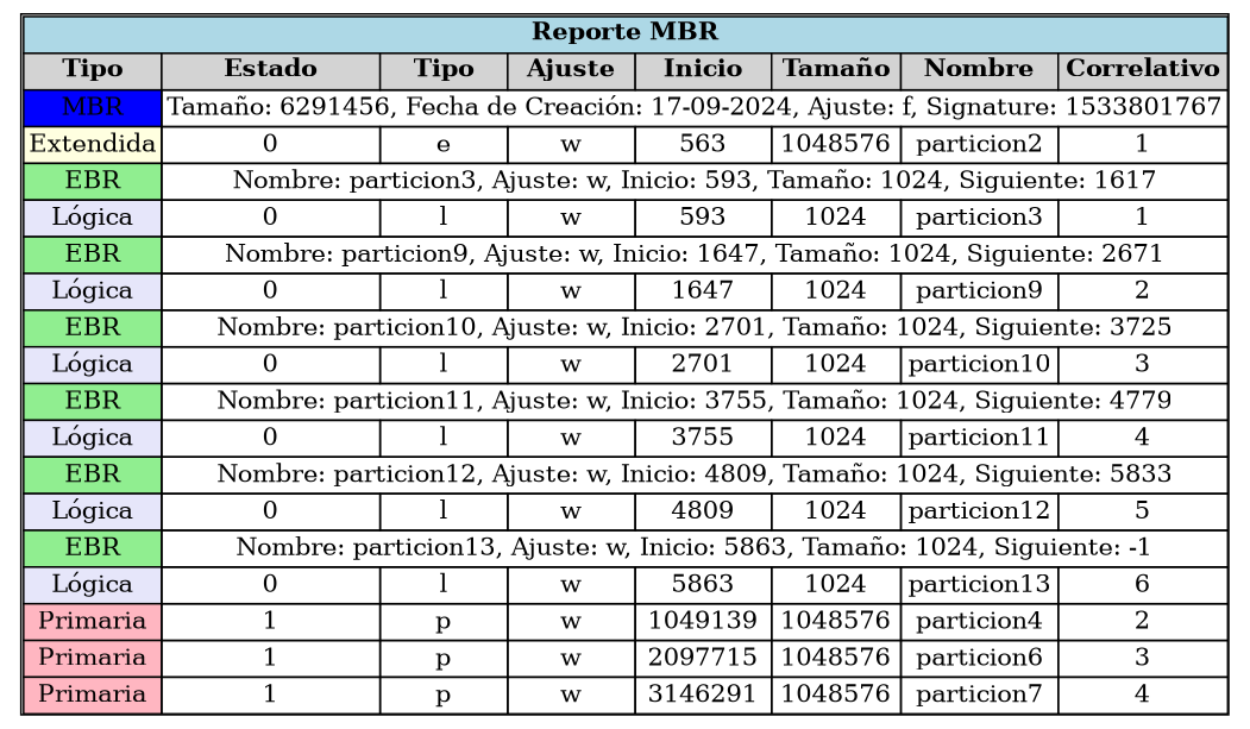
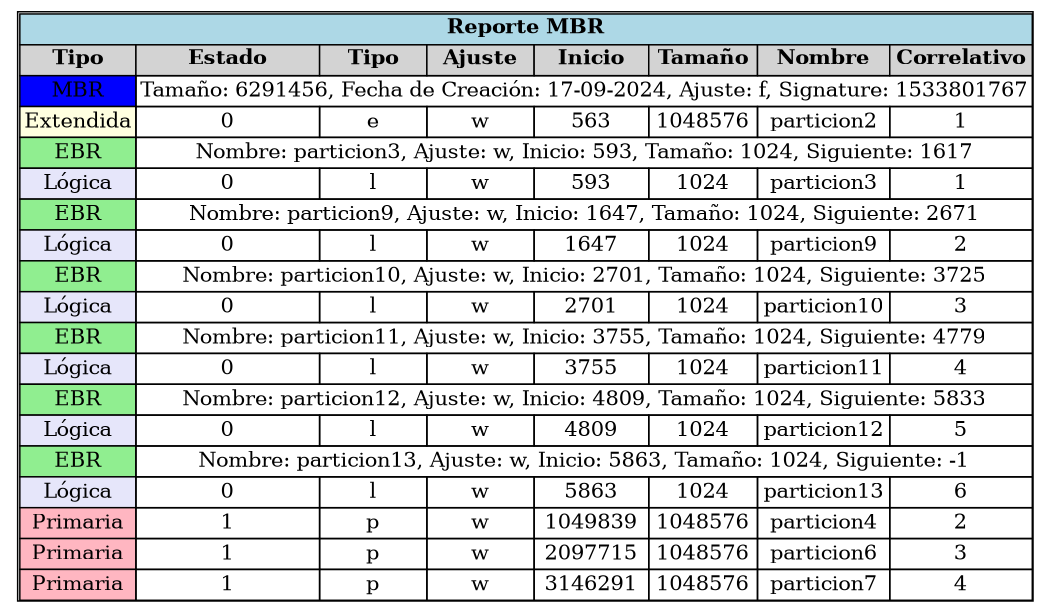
  digraph {
-   n1 [label=< <table border='1' cellborder='1' cellspacing='0'> <tr><td colspan='8' bgcolor='lightblue'><b>Reporte MBR</b></td></tr> <tr><td bgcolor='lightgray'><b>Tipo</b></td><td bgcolor='lightgray'><b>Estado</b></td><td bgcolor='lightgray'><b>Tipo</b></td><td bgcolor='lightgray'><b>Ajuste</b></td><td bgcolor='lightgray'><b>Inicio</b></td><td bgcolor='lightgray'><b>Tamaño</b></td><td bgcolor='lightgray'><b>Nombre</b></td><td bgcolor='lightgray'><b>Correlativo</b></td></tr> <tr><td bgcolor='blue'>MBR</td><td colspan='7'>Tamaño: 6291456, Fecha de Creación: 17-09-2024, Ajuste: f, Signature: 1533801767</td></tr> <tr><td bgcolor='lightyellow'>Extendida</td><td>0</td><td>e</td><td>w</td><td>563</td><td>1048576</td><td>particion2</td><td>1</td></tr> <tr><td bgcolor='lightgreen'>EBR</td><td colspan='7'>Nombre: particion3, Ajuste: w, Inicio: 593, Tamaño: 1024, Siguiente: 1617</td></tr> <tr><td bgcolor='lavender'>Lógica</td><td>0</td><td>l</td><td>w</td><td>593</td><td>1024</td><td>particion3</td><td>1</td></tr> <tr><td bgcolor='lightgreen'>EBR</td><td colspan='7'>Nombre: particion9, Ajuste: w, Inicio: 1647, Tamaño: 1024, Siguiente: 2671</td></tr> <tr><td bgcolor='lavender'>Lógica</td><td>0</td><td>l</td><td>w</td><td>1647</td><td>1024</td><td>particion9</td><td>2</td></tr> <tr><td bgcolor='lightgreen'>EBR</td><td colspan='7'>Nombre: particion10, Ajuste: w, Inicio: 2701, Tamaño: 1024, Siguiente: 3725</td></tr> <tr><td bgcolor='lavender'>Lógica</td><td>0</td><td>l</td><td>w</td><td>2701</td><td>1024</td><td>particion10</td><td>3</td></tr> <tr><td bgcolor='lightgreen'>EBR</td><td colspan='7'>Nombre: particion11, Ajuste: w, Inicio: 3755, Tamaño: 1024, Siguiente: 4779</td></tr> <tr><td bgcolor='lavender'>Lógica</td><td>0</td><td>l</td><td>w</td><td>3755</td><td>1024</td><td>particion11</td><td>4</td></tr> <tr><td bgcolor='lightgreen'>EBR</td><td colspan='7'>Nombre: particion12, Ajuste: w, Inicio: 4809, Tamaño: 1024, Siguiente: 5833</td></tr> <tr><td bgcolor='lavender'>Lógica</td><td>0</td><td>l</td><td>w</td><td>4809</td><td>1024</td><td>particion12</td><td>5</td></tr> <tr><td bgcolor='lightgreen'>EBR</td><td colspan='7'>Nombre: particion13, Ajuste: w, Inicio: 5863, Tamaño: 1024, Siguiente: -1</td></tr> <tr><td bgcolor='lavender'>Lógica</td><td>0</td><td>l</td><td>w</td><td>5863</td><td>1024</td><td>particion13</td><td>6</td></tr> <tr><td bgcolor='lightpink'>Primaria</td><td>1</td><td>p</td><td>w</td><td>1049139</td><td>1048576</td><td>particion4</td><td>2</td></tr> <tr><td bgcolor='lightpink'>Primaria</td><td>1</td><td>p</td><td>w</td><td>2097715</td><td>1048576</td><td>particion6</td><td>3</td></tr> <tr><td bgcolor='lightpink'>Primaria</td><td>1</td><td>p</td><td>w</td><td>3146291</td><td>1048576</td><td>particion7</td><td>4</td></tr> </table> > shape=plaintext]
+   n1 [label=< <table border='1' cellborder='1' cellspacing='0'> <tr><td colspan='8' bgcolor='lightblue'><b>Reporte MBR</b></td></tr> <tr><td bgcolor='lightgray'><b>Tipo</b></td><td bgcolor='lightgray'><b>Estado</b></td><td bgcolor='lightgray'><b>Tipo</b></td><td bgcolor='lightgray'><b>Ajuste</b></td><td bgcolor='lightgray'><b>Inicio</b></td><td bgcolor='lightgray'><b>Tamaño</b></td><td bgcolor='lightgray'><b>Nombre</b></td><td bgcolor='lightgray'><b>Correlativo</b></td></tr> <tr><td bgcolor='blue'>MBR</td><td colspan='7'>Tamaño: 6291456, Fecha de Creación: 17-09-2024, Ajuste: f, Signature: 1533801767</td></tr> <tr><td bgcolor='lightyellow'>Extendida</td><td>0</td><td>e</td><td>w</td><td>563</td><td>1048576</td><td>particion2</td><td>1</td></tr> <tr><td bgcolor='lightgreen'>EBR</td><td colspan='7'>Nombre: particion3, Ajuste: w, Inicio: 593, Tamaño: 1024, Siguiente: 1617</td></tr> <tr><td bgcolor='lavender'>Lógica</td><td>0</td><td>l</td><td>w</td><td>593</td><td>1024</td><td>particion3</td><td>1</td></tr> <tr><td bgcolor='lightgreen'>EBR</td><td colspan='7'>Nombre: particion9, Ajuste: w, Inicio: 1647, Tamaño: 1024, Siguiente: 2671</td></tr> <tr><td bgcolor='lavender'>Lógica</td><td>0</td><td>l</td><td>w</td><td>1647</td><td>1024</td><td>particion9</td><td>2</td></tr> <tr><td bgcolor='lightgreen'>EBR</td><td colspan='7'>Nombre: particion10, Ajuste: w, Inicio: 2701, Tamaño: 1024, Siguiente: 3725</td></tr> <tr><td bgcolor='lavender'>Lógica</td><td>0</td><td>l</td><td>w</td><td>2701</td><td>1024</td><td>particion10</td><td>3</td></tr> <tr><td bgcolor='lightgreen'>EBR</td><td colspan='7'>Nombre: particion11, Ajuste: w, Inicio: 3755, Tamaño: 1024, Siguiente: 4779</td></tr> <tr><td bgcolor='lavender'>Lógica</td><td>0</td><td>l</td><td>w</td><td>3755</td><td>1024</td><td>particion11</td><td>4</td></tr> <tr><td bgcolor='lightgreen'>EBR</td><td colspan='7'>Nombre: particion12, Ajuste: w, Inicio: 4809, Tamaño: 1024, Siguiente: 5833</td></tr> <tr><td bgcolor='lavender'>Lógica</td><td>0</td><td>l</td><td>w</td><td>4809</td><td>1024</td><td>particion12</td><td>5</td></tr> <tr><td bgcolor='lightgreen'>EBR</td><td colspan='7'>Nombre: particion13, Ajuste: w, Inicio: 5863, Tamaño: 1024, Siguiente: -1</td></tr> <tr><td bgcolor='lavender'>Lógica</td><td>0</td><td>l</td><td>w</td><td>5863</td><td>1024</td><td>particion13</td><td>6</td></tr> <tr><td bgcolor='lightpink'>Primaria</td><td>1</td><td>p</td><td>w</td><td>1049839</td><td>1048576</td><td>particion4</td><td>2</td></tr> <tr><td bgcolor='lightpink'>Primaria</td><td>1</td><td>p</td><td>w</td><td>2097715</td><td>1048576</td><td>particion6</td><td>3</td></tr> <tr><td bgcolor='lightpink'>Primaria</td><td>1</td><td>p</td><td>w</td><td>3146291</td><td>1048576</td><td>particion7</td><td>4</td></tr> </table> > shape=plaintext]
  }
